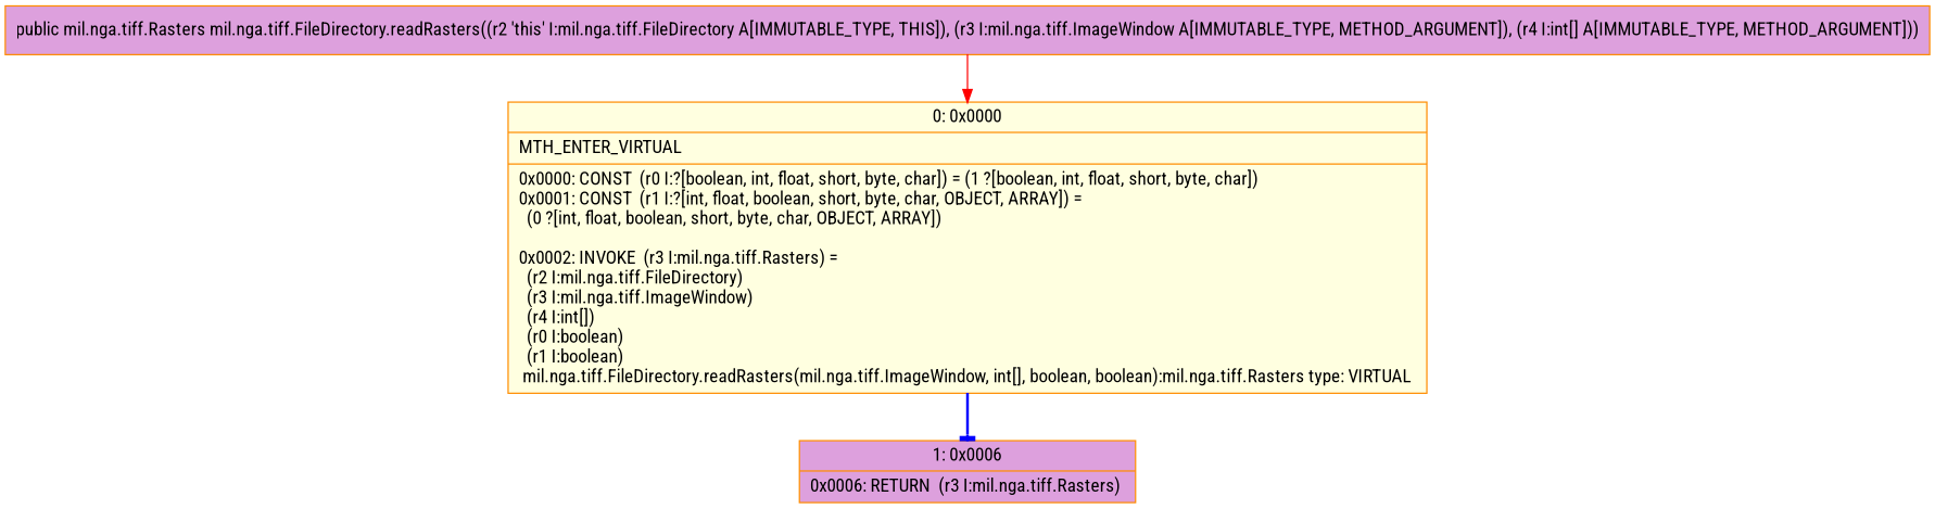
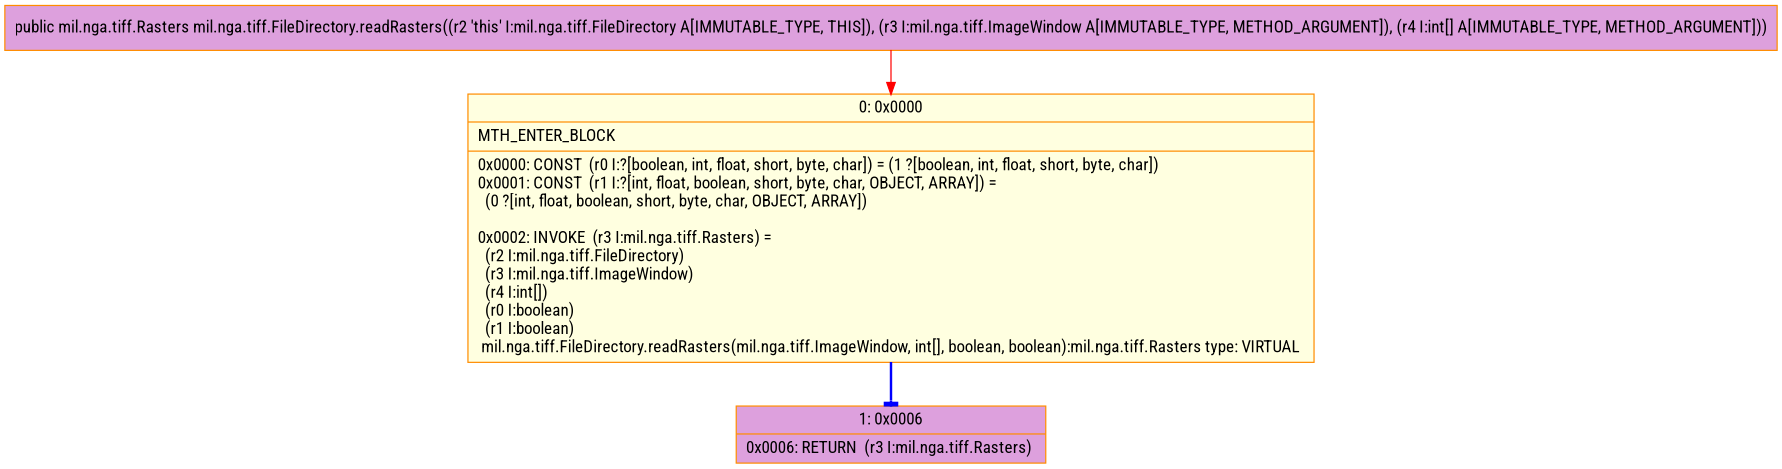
  digraph {
    fontname="Roboto Condensed"
    node [shape=record style=filled fillcolor=plum color=darkorange fontname="Roboto Condensed"]
    edge [fontname="Roboto Condensed"]
-   n1 [label="{0\:\ 0x0000|MTH_ENTER_VIRTUAL\l|0x0000: CONST  (r0 I:?[boolean, int, float, short, byte, char]) = (1 ?[boolean, int, float, short, byte, char]) \l0x0001: CONST  (r1 I:?[int, float, boolean, short, byte, char, OBJECT, ARRAY]) = \l  (0 ?[int, float, boolean, short, byte, char, OBJECT, ARRAY])\l \l0x0002: INVOKE  (r3 I:mil.nga.tiff.Rasters) = \l  (r2 I:mil.nga.tiff.FileDirectory)\l  (r3 I:mil.nga.tiff.ImageWindow)\l  (r4 I:int[])\l  (r0 I:boolean)\l  (r1 I:boolean)\l mil.nga.tiff.FileDirectory.readRasters(mil.nga.tiff.ImageWindow, int[], boolean, boolean):mil.nga.tiff.Rasters type: VIRTUAL \l}" fillcolor=lightyellow]
+   n1 [label="{0\:\ 0x0000|MTH_ENTER_BLOCK\l|0x0000: CONST  (r0 I:?[boolean, int, float, short, byte, char]) = (1 ?[boolean, int, float, short, byte, char]) \l0x0001: CONST  (r1 I:?[int, float, boolean, short, byte, char, OBJECT, ARRAY]) = \l  (0 ?[int, float, boolean, short, byte, char, OBJECT, ARRAY])\l \l0x0002: INVOKE  (r3 I:mil.nga.tiff.Rasters) = \l  (r2 I:mil.nga.tiff.FileDirectory)\l  (r3 I:mil.nga.tiff.ImageWindow)\l  (r4 I:int[])\l  (r0 I:boolean)\l  (r1 I:boolean)\l mil.nga.tiff.FileDirectory.readRasters(mil.nga.tiff.ImageWindow, int[], boolean, boolean):mil.nga.tiff.Rasters type: VIRTUAL \l}" fillcolor=lightyellow]
    n2 [label="{1\:\ 0x0006|0x0006: RETURN  (r3 I:mil.nga.tiff.Rasters) \l}"]
    n3 [label="{public mil.nga.tiff.Rasters mil.nga.tiff.FileDirectory.readRasters((r2 'this' I:mil.nga.tiff.FileDirectory A[IMMUTABLE_TYPE, THIS]), (r3 I:mil.nga.tiff.ImageWindow A[IMMUTABLE_TYPE, METHOD_ARGUMENT]), (r4 I:int[] A[IMMUTABLE_TYPE, METHOD_ARGUMENT])) }"]
    n1 -> n2 [color=blue style=bold arrowhead=tee]
    n3 -> n1 [color=red style=solid arrowhead=normal]
  }
